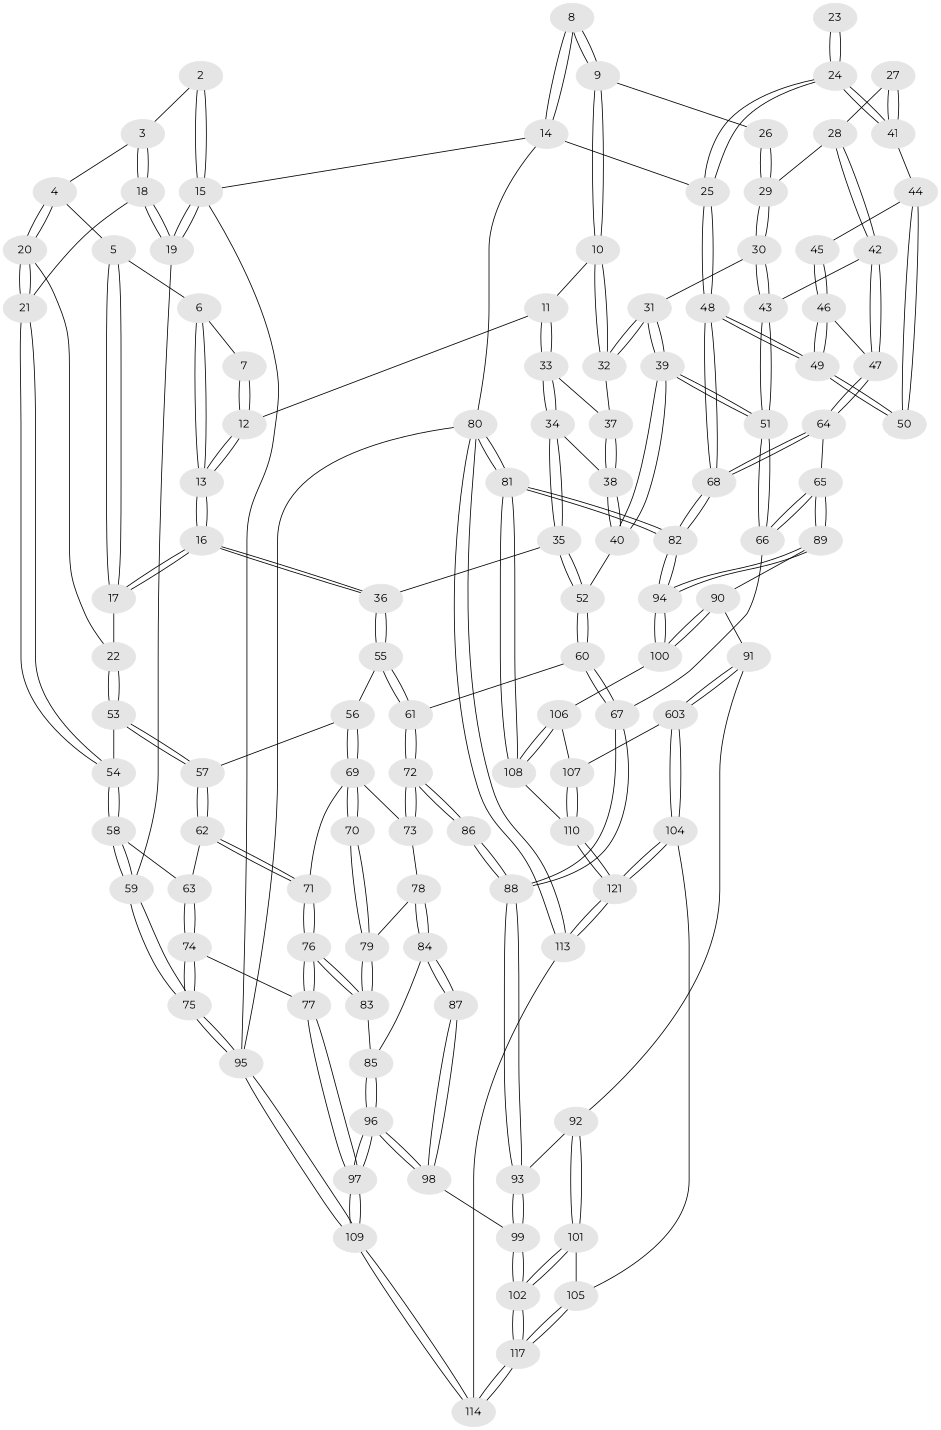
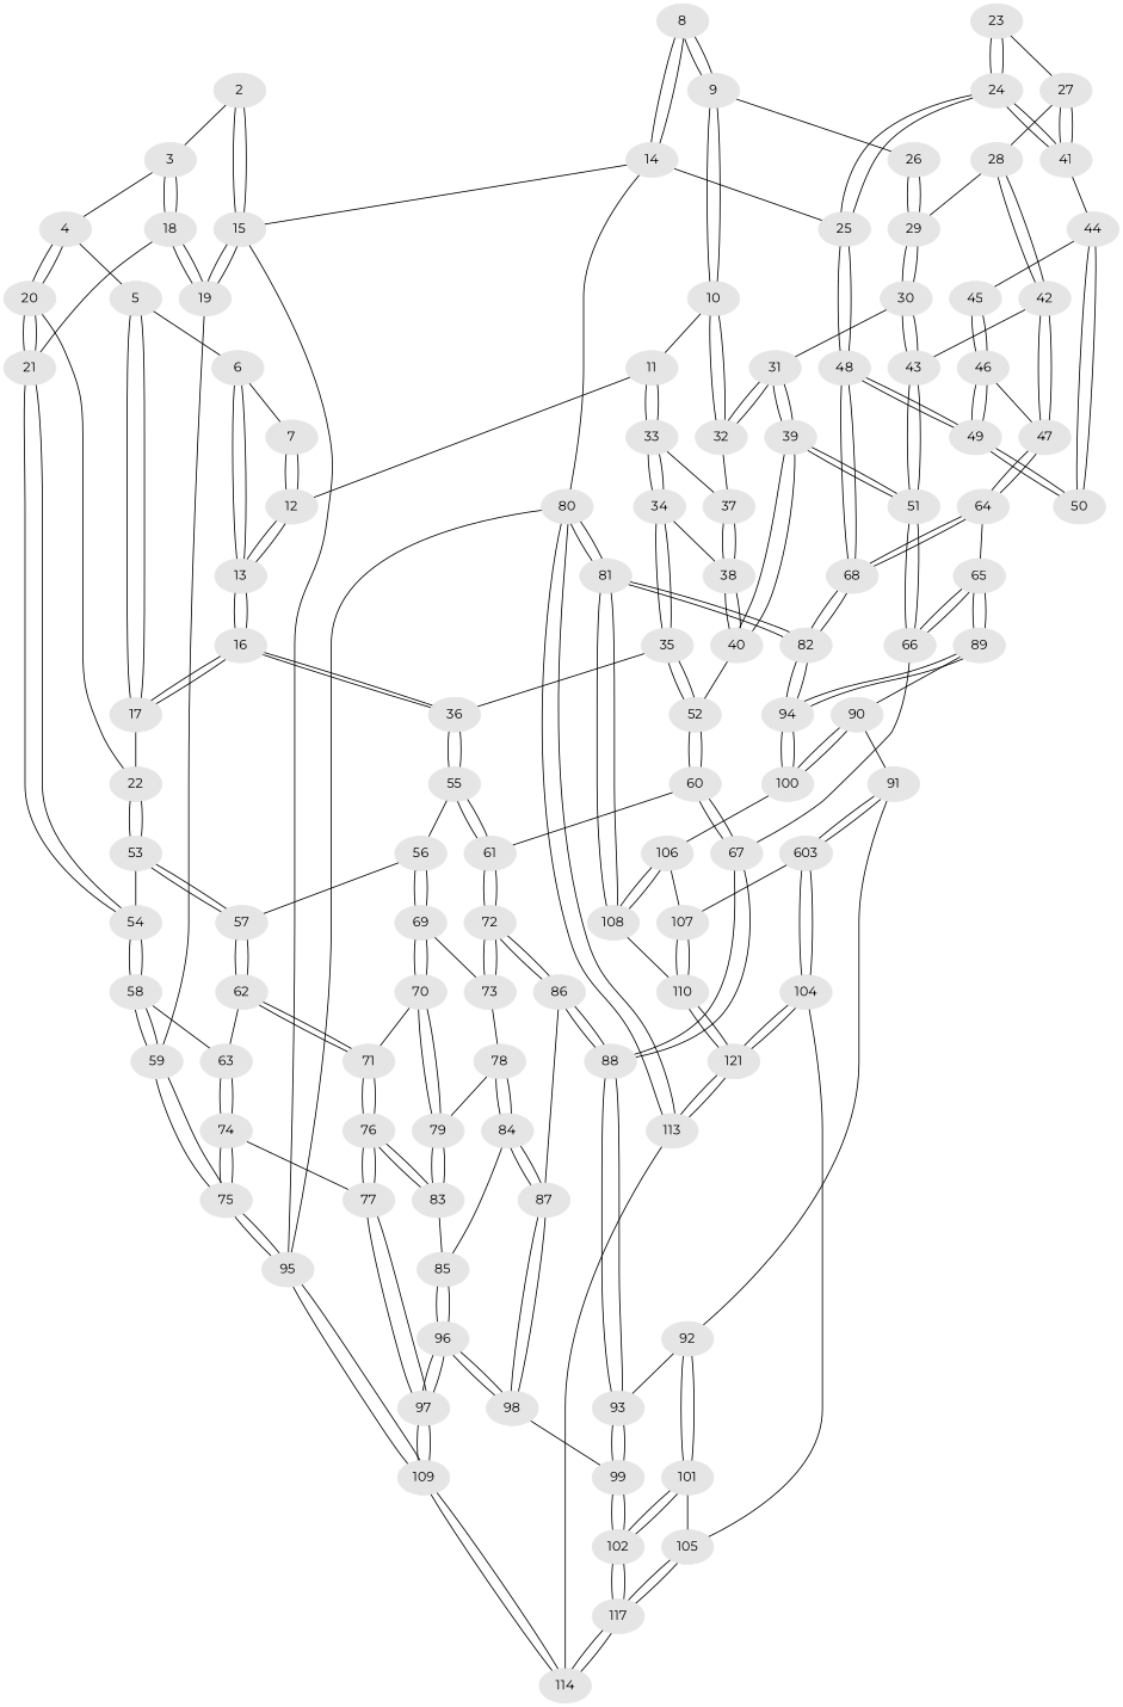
  graph {
    fontname=Montserrat
    node [color=gray90 fontname=Montserrat style=filled]
    edge [fontname=Montserrat]
    2
    3
    15
    8
    9
    14
    4
    18
    19
    95
    5
    20
    21
    6
    17
    22
    7
    13
    12
    16
    10
    26
    25
    80
    11
    32
    29
    33
    37
    34
    36
    48
    81
    113
    59
    109
    55
    53
    54
    75
    58
    57
    23
    24
    27
    41
    28
    44
    49
    68
    30
    42
    43
    47
    31
    39
    51
    40
    38
    35
    52
    60
    56
    61
    66
    45
    50
    64
    46
    65
    82
    67
    62
    63
    69
    72
    70
    73
    71
    74
    88
    86
    76
    77
    89
    94
    90
    93
    79
    78
    83
    87
    84
    97
    85
    108
    114
    110
    100
    96
    98
    99
    91
    92
    n105 [label=603]
    106
    101
    104
    107
    102
    105
    n112 [label=117]
    n113 [label=121]
    2 -- 3
    2 -- 15
    2 -- 15
    3 -- 4
    3 -- 18
    3 -- 18
    15 -- 19
    15 -- 19
    15 -- 95
    8 -- 9
    8 -- 9
    8 -- 14
    8 -- 14
    9 -- 10
    9 -- 10
    9 -- 26
    14 -- 15
    14 -- 25
    14 -- 80
    4 -- 5
    4 -- 20
    4 -- 20
    18 -- 19
    18 -- 19
    18 -- 21
    19 -- 59
    95 -- 109
    95 -- 109
    5 -- 6
    5 -- 17
    5 -- 17
    20 -- 21
    20 -- 21
    20 -- 22
    21 -- 54
    21 -- 54
    6 -- 7
    6 -- 13
    6 -- 13
    17 -- 22
    22 -- 53
    22 -- 53
    7 -- 12
    7 -- 12
    13 -- 16
    13 -- 16
    12 -- 13
    12 -- 13
    16 -- 17
    16 -- 17
    16 -- 36
    16 -- 36
    10 -- 11
    10 -- 32
    10 -- 32
    26 -- 29
    26 -- 29
    25 -- 48
    25 -- 48
    80 -- 95
    80 -- 81
    80 -- 81
    80 -- 113
    80 -- 113
    11 -- 12
    11 -- 33
    11 -- 33
    32 -- 37
    29 -- 30
    29 -- 30
    33 -- 37
    33 -- 34
    33 -- 34
    37 -- 38
    37 -- 38
    34 -- 38
    34 -- 35
    34 -- 35
    36 -- 55
    36 -- 55
    48 -- 49
    48 -- 49
    48 -- 68
    48 -- 68
    81 -- 82
    81 -- 82
    81 -- 108
    81 -- 108
    113 -- 114
    59 -- 75
    59 -- 75
    109 -- 114
    109 -- 114
    55 -- 56
    55 -- 61
    55 -- 61
    53 -- 54
    53 -- 57
    53 -- 57
    54 -- 58
    54 -- 58
    75 -- 95
    75 -- 95
    58 -- 59
    58 -- 59
    58 -- 63
    57 -- 62
    57 -- 62
    23 -- 24
    23 -- 24
+   23 -- 27
    24 -- 25
    24 -- 25
    24 -- 41
    24 -- 41
    27 -- 41
    27 -- 41
    27 -- 28
    41 -- 44
    28 -- 29
    28 -- 42
    28 -- 42
    44 -- 45
    44 -- 50
    44 -- 50
    49 -- 50
    49 -- 50
    68 -- 82
    68 -- 82
    30 -- 43
    30 -- 43
    30 -- 31
    42 -- 43
    42 -- 47
    42 -- 47
    43 -- 51
    43 -- 51
    47 -- 64
    47 -- 64
    31 -- 32
    31 -- 32
    31 -- 39
    31 -- 39
    39 -- 51
    39 -- 51
    39 -- 40
    39 -- 40
    51 -- 66
    51 -- 66
    40 -- 52
    38 -- 40
    38 -- 40
    35 -- 36
    35 -- 52
    35 -- 52
    52 -- 60
    52 -- 60
    60 -- 61
    60 -- 67
    60 -- 67
    56 -- 57
    56 -- 69
    56 -- 69
    61 -- 72
    61 -- 72
    66 -- 67
    45 -- 46
    45 -- 46
    64 -- 68
    64 -- 68
    64 -- 65
    46 -- 49
    46 -- 49
    46 -- 47
    65 -- 66
    65 -- 66
    65 -- 89
    65 -- 89
    82 -- 94
    82 -- 94
    67 -- 88
    67 -- 88
    62 -- 63
    62 -- 71
    62 -- 71
    63 -- 74
    63 -- 74
    69 -- 70
    69 -- 70
    69 -- 73
    72 -- 73
    72 -- 73
    72 -- 86
    72 -- 86
-   69 -- 71
+   70 -- 71
    70 -- 79
    70 -- 79
    73 -- 78
    71 -- 76
    71 -- 76
    74 -- 75
    74 -- 75
    74 -- 77
    88 -- 93
    88 -- 93
    86 -- 88
    86 -- 88
+   86 -- 87
    76 -- 77
    76 -- 77
    76 -- 83
    76 -- 83
    77 -- 97
    77 -- 97
    89 -- 94
    89 -- 94
    89 -- 90
    94 -- 100
    94 -- 100
    90 -- 100
    90 -- 100
    90 -- 91
    93 -- 99
    93 -- 99
    79 -- 83
    79 -- 83
    78 -- 79
    78 -- 84
    78 -- 84
    83 -- 85
    87 -- 98
    87 -- 98
    84 -- 87
    84 -- 87
    84 -- 85
    97 -- 109
    97 -- 109
    85 -- 96
    85 -- 96
    108 -- 110
    110 -- n113
    110 -- n113
    100 -- 106
    96 -- 97
    96 -- 97
    96 -- 98
    96 -- 98
    98 -- 99
    99 -- 102
    99 -- 102
    91 -- 92
    91 -- n105
    91 -- n105
    92 -- 93
    92 -- 101
    92 -- 101
    n105 -- 104
    n105 -- 104
    n105 -- 107
    106 -- 108
    106 -- 108
    106 -- 107
    101 -- 102
    101 -- 102
    101 -- 105
    104 -- 105
    104 -- n113
    104 -- n113
    107 -- 110
    107 -- 110
    102 -- n112
    102 -- n112
    105 -- n112
    105 -- n112
    n112 -- 114
    n112 -- 114
    n113 -- 113
    n113 -- 113
  }
